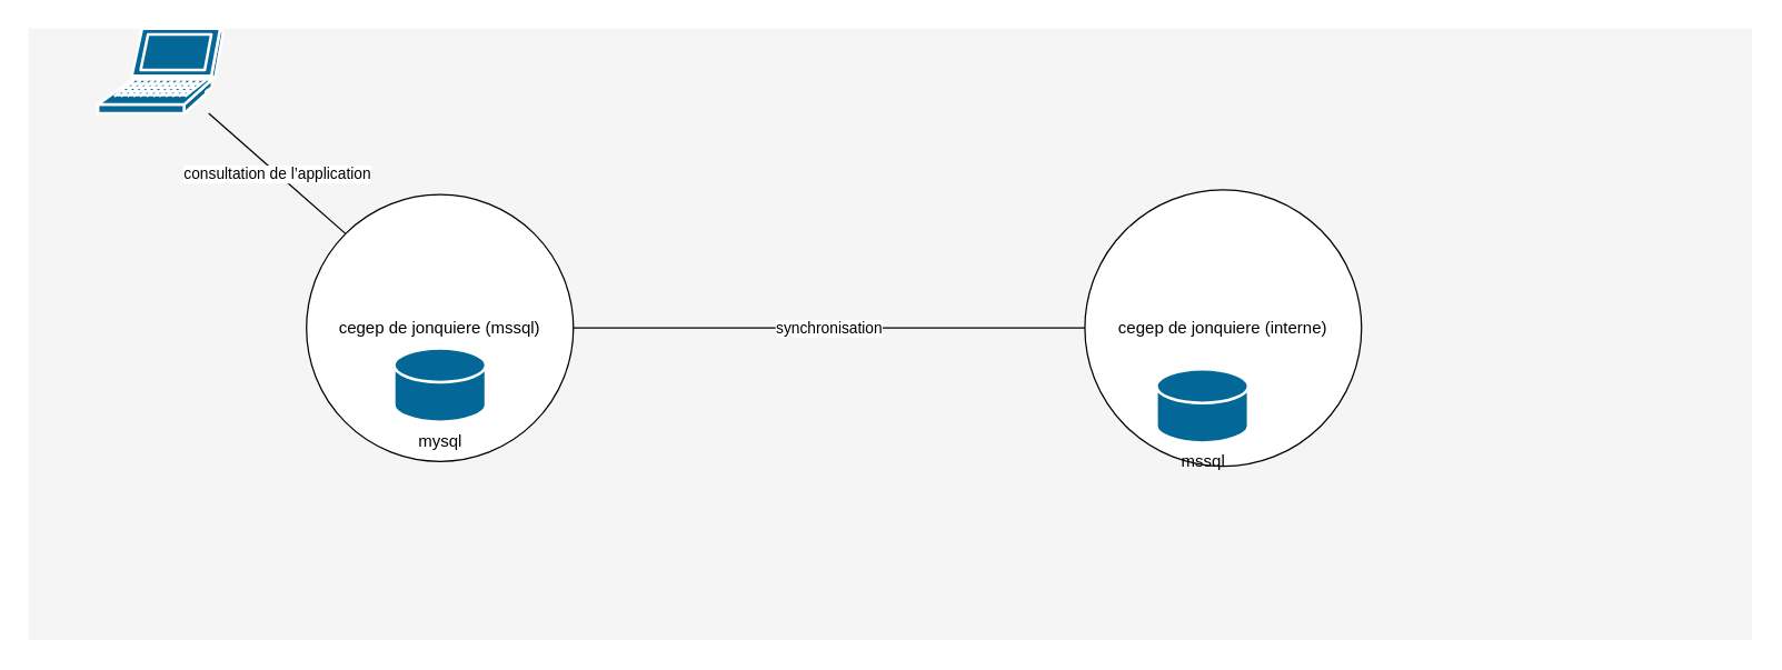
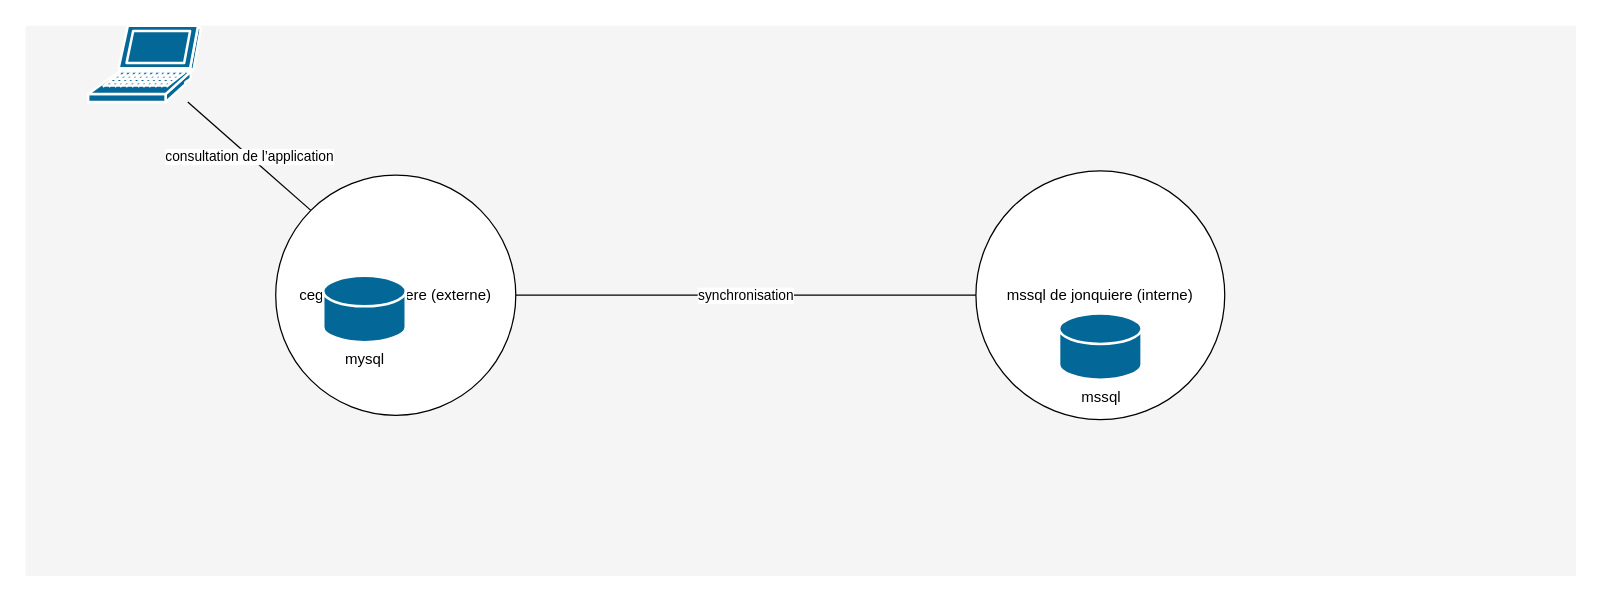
  <mxCell id="0" />
  <mxCell id="1" parent="0" />
  <mxCell id="2" value="" style="whiteSpace=wrap;html=1;rounded=0;shadow=0;comic=0;strokeWidth=1;fontFamily=Verdana;fontSize=14;fillColor=#f5f5f5;strokeColor=none;verticalAlign=top;fontStyle=1" parent="1" vertex="1"><mxGeometry x="20" y="20" width="1240" height="440" as="geometry" /></mxCell>
  <mxCell id="3" value="" style="shape=mxgraph.cisco.computers_and_peripherals.laptop;html=1;pointerEvents=1;dashed=0;fillColor=#036897;strokeColor=#ffffff;strokeWidth=2;verticalLabelPosition=bottom;verticalAlign=top;align=center;outlineConnect=0;" parent="1" vertex="1"><mxGeometry x="70" y="20" width="90" height="61" as="geometry" /></mxCell>
- <mxCell id="4" value="cegep de jonquiere (mssql)" style="ellipse;whiteSpace=wrap;html=1;aspect=fixed;" parent="1" vertex="1"><mxGeometry x="220" y="139.5" width="192" height="192" as="geometry" /></mxCell>
- <mxCell id="5" value="cegep de jonquiere (interne)" style="ellipse;whiteSpace=wrap;html=1;aspect=fixed;" parent="1" vertex="1"><mxGeometry x="780" y="136" width="199" height="199" as="geometry" /></mxCell>
- <mxCell id="6" value="mysql" style="shape=mxgraph.cisco.storage.relational_database;html=1;pointerEvents=1;dashed=0;fillColor=#036897;strokeColor=#ffffff;strokeWidth=2;verticalLabelPosition=bottom;verticalAlign=top;align=center;outlineConnect=0;" parent="1" vertex="1"><mxGeometry x="283" y="250" width="66" height="53" as="geometry" /></mxCell>
- <mxCell id="7" value="mssql" style="shape=mxgraph.cisco.storage.relational_database;html=1;pointerEvents=1;dashed=0;fillColor=#036897;strokeColor=#ffffff;strokeWidth=2;verticalLabelPosition=bottom;verticalAlign=top;align=center;outlineConnect=0;" parent="1" vertex="1"><mxGeometry x="831.5" y="265" width="66" height="53" as="geometry" /></mxCell>
+ <mxCell id="4" value="cegep de jonquiere (externe)" style="ellipse;whiteSpace=wrap;html=1;aspect=fixed;" parent="1" vertex="1"><mxGeometry x="220" y="139.5" width="192" height="192" as="geometry" /></mxCell>
+ <mxCell id="5" value="mssql de jonquiere (interne)" style="ellipse;whiteSpace=wrap;html=1;aspect=fixed;" parent="1" vertex="1"><mxGeometry x="780" y="136" width="199" height="199" as="geometry" /></mxCell>
+ <mxCell id="6" value="mysql" style="shape=mxgraph.cisco.storage.relational_database;html=1;pointerEvents=1;dashed=0;fillColor=#036897;strokeColor=#ffffff;strokeWidth=2;verticalLabelPosition=bottom;verticalAlign=top;align=center;outlineConnect=0;" parent="1" vertex="1"><mxGeometry x="258" y="220" width="66" height="53" as="geometry" /></mxCell>
+ <mxCell id="7" value="mssql" style="shape=mxgraph.cisco.storage.relational_database;html=1;pointerEvents=1;dashed=0;fillColor=#036897;strokeColor=#ffffff;strokeWidth=2;verticalLabelPosition=bottom;verticalAlign=top;align=center;outlineConnect=0;" parent="1" vertex="1"><mxGeometry x="846.5" y="250" width="66" height="53" as="geometry" /></mxCell>
  <mxCell id="8" value="synchronisation" style="endArrow=none;html=1;exitX=1;exitY=0.5;exitDx=0;exitDy=0;" parent="1" source="4" target="5" edge="1"><mxGeometry width="50" height="50" relative="1" as="geometry"><mxPoint x="741" y="240" as="sourcePoint" /><mxPoint x="791" y="190" as="targetPoint" /></mxGeometry></mxCell>
  <mxCell id="9" value="consultation de l’application " style="endArrow=none;html=1;entryX=0;entryY=0;entryDx=0;entryDy=0;" parent="1" source="3" target="4" edge="1"><mxGeometry width="50" height="50" relative="1" as="geometry"><mxPoint x="170" y="150" as="sourcePoint" /><mxPoint x="220" y="100" as="targetPoint" /></mxGeometry></mxCell>
